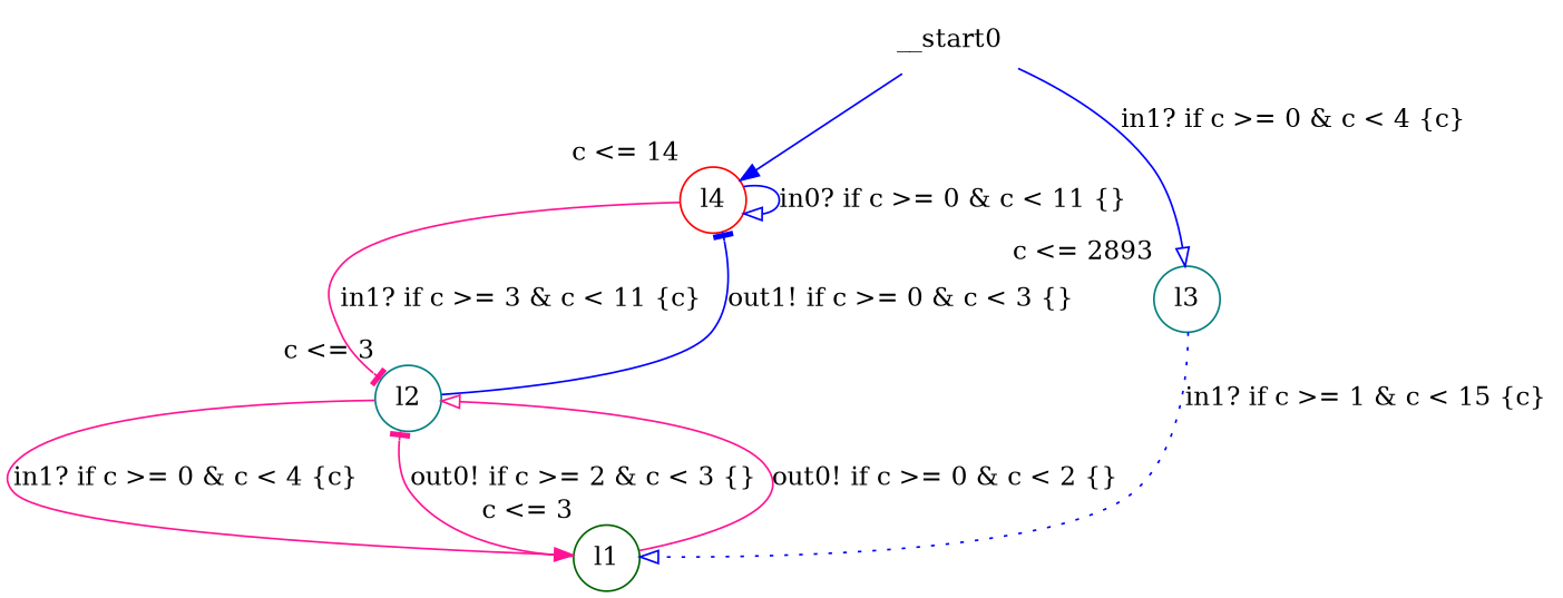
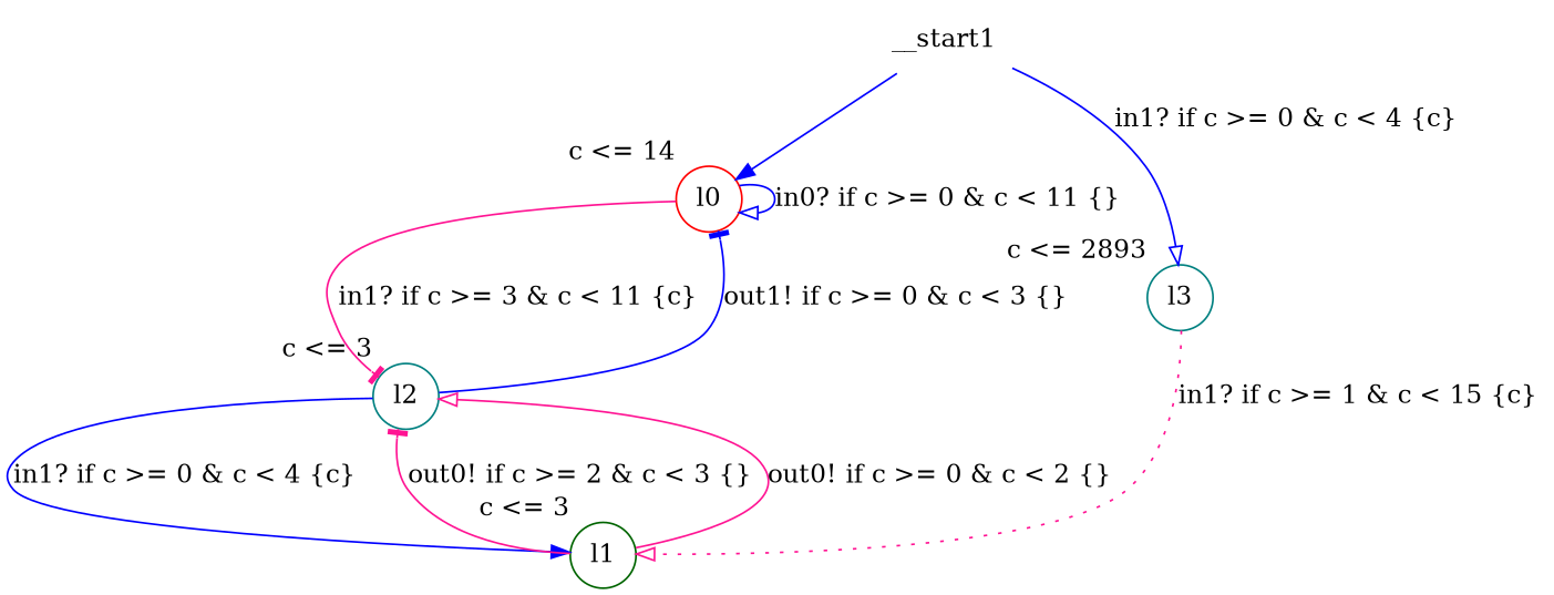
  digraph {
    node [color=teal shape=circle margin=0 xlabel="c <= 3"]
    edge [arrowhead=onormal color=blue style=solid]
-   __start0 [shape=none margin="" xlabel=""]
-   n2 [color=red label=l4 xlabel="c <= 14"]
+   __start0 [shape=none label=__start1 margin="" xlabel=""]
+   n2 [color=red label=l0 xlabel="c <= 14"]
    n3 [label=l3 xlabel="c <= 2893"]
    n4 [label=l2]
    n5 [color=darkgreen label=l1]
    __start0 -> n2 [arrowhead=normal]
    __start0 -> n3 [label="in1? if c >= 0 & c < 4 {c} "]
    n2 -> n2 [label="in0? if c >= 0 & c < 11 {} "]
    n2 -> n4 [arrowhead=tee color=deeppink label="in1? if c >= 3 & c < 11 {c} "]
-   n3 -> n5 [label="in1? if c >= 1 & c < 15 {c} " style=dotted]
+   n3 -> n5 [color=deeppink label="in1? if c >= 1 & c < 15 {c} " style=dotted]
    n4 -> n2 [arrowhead=tee label="out1! if c >= 0 & c < 3 {} "]
-   n4 -> n5 [arrowhead=normal color=deeppink label="in1? if c >= 0 & c < 4 {c} "]
+   n4 -> n5 [arrowhead=normal label="in1? if c >= 0 & c < 4 {c} "]
    n5 -> n4 [arrowhead=tee color=deeppink label="out0! if c >= 2 & c < 3 {} "]
    n5 -> n4 [color=deeppink label="out0! if c >= 0 & c < 2 {} "]
  }
